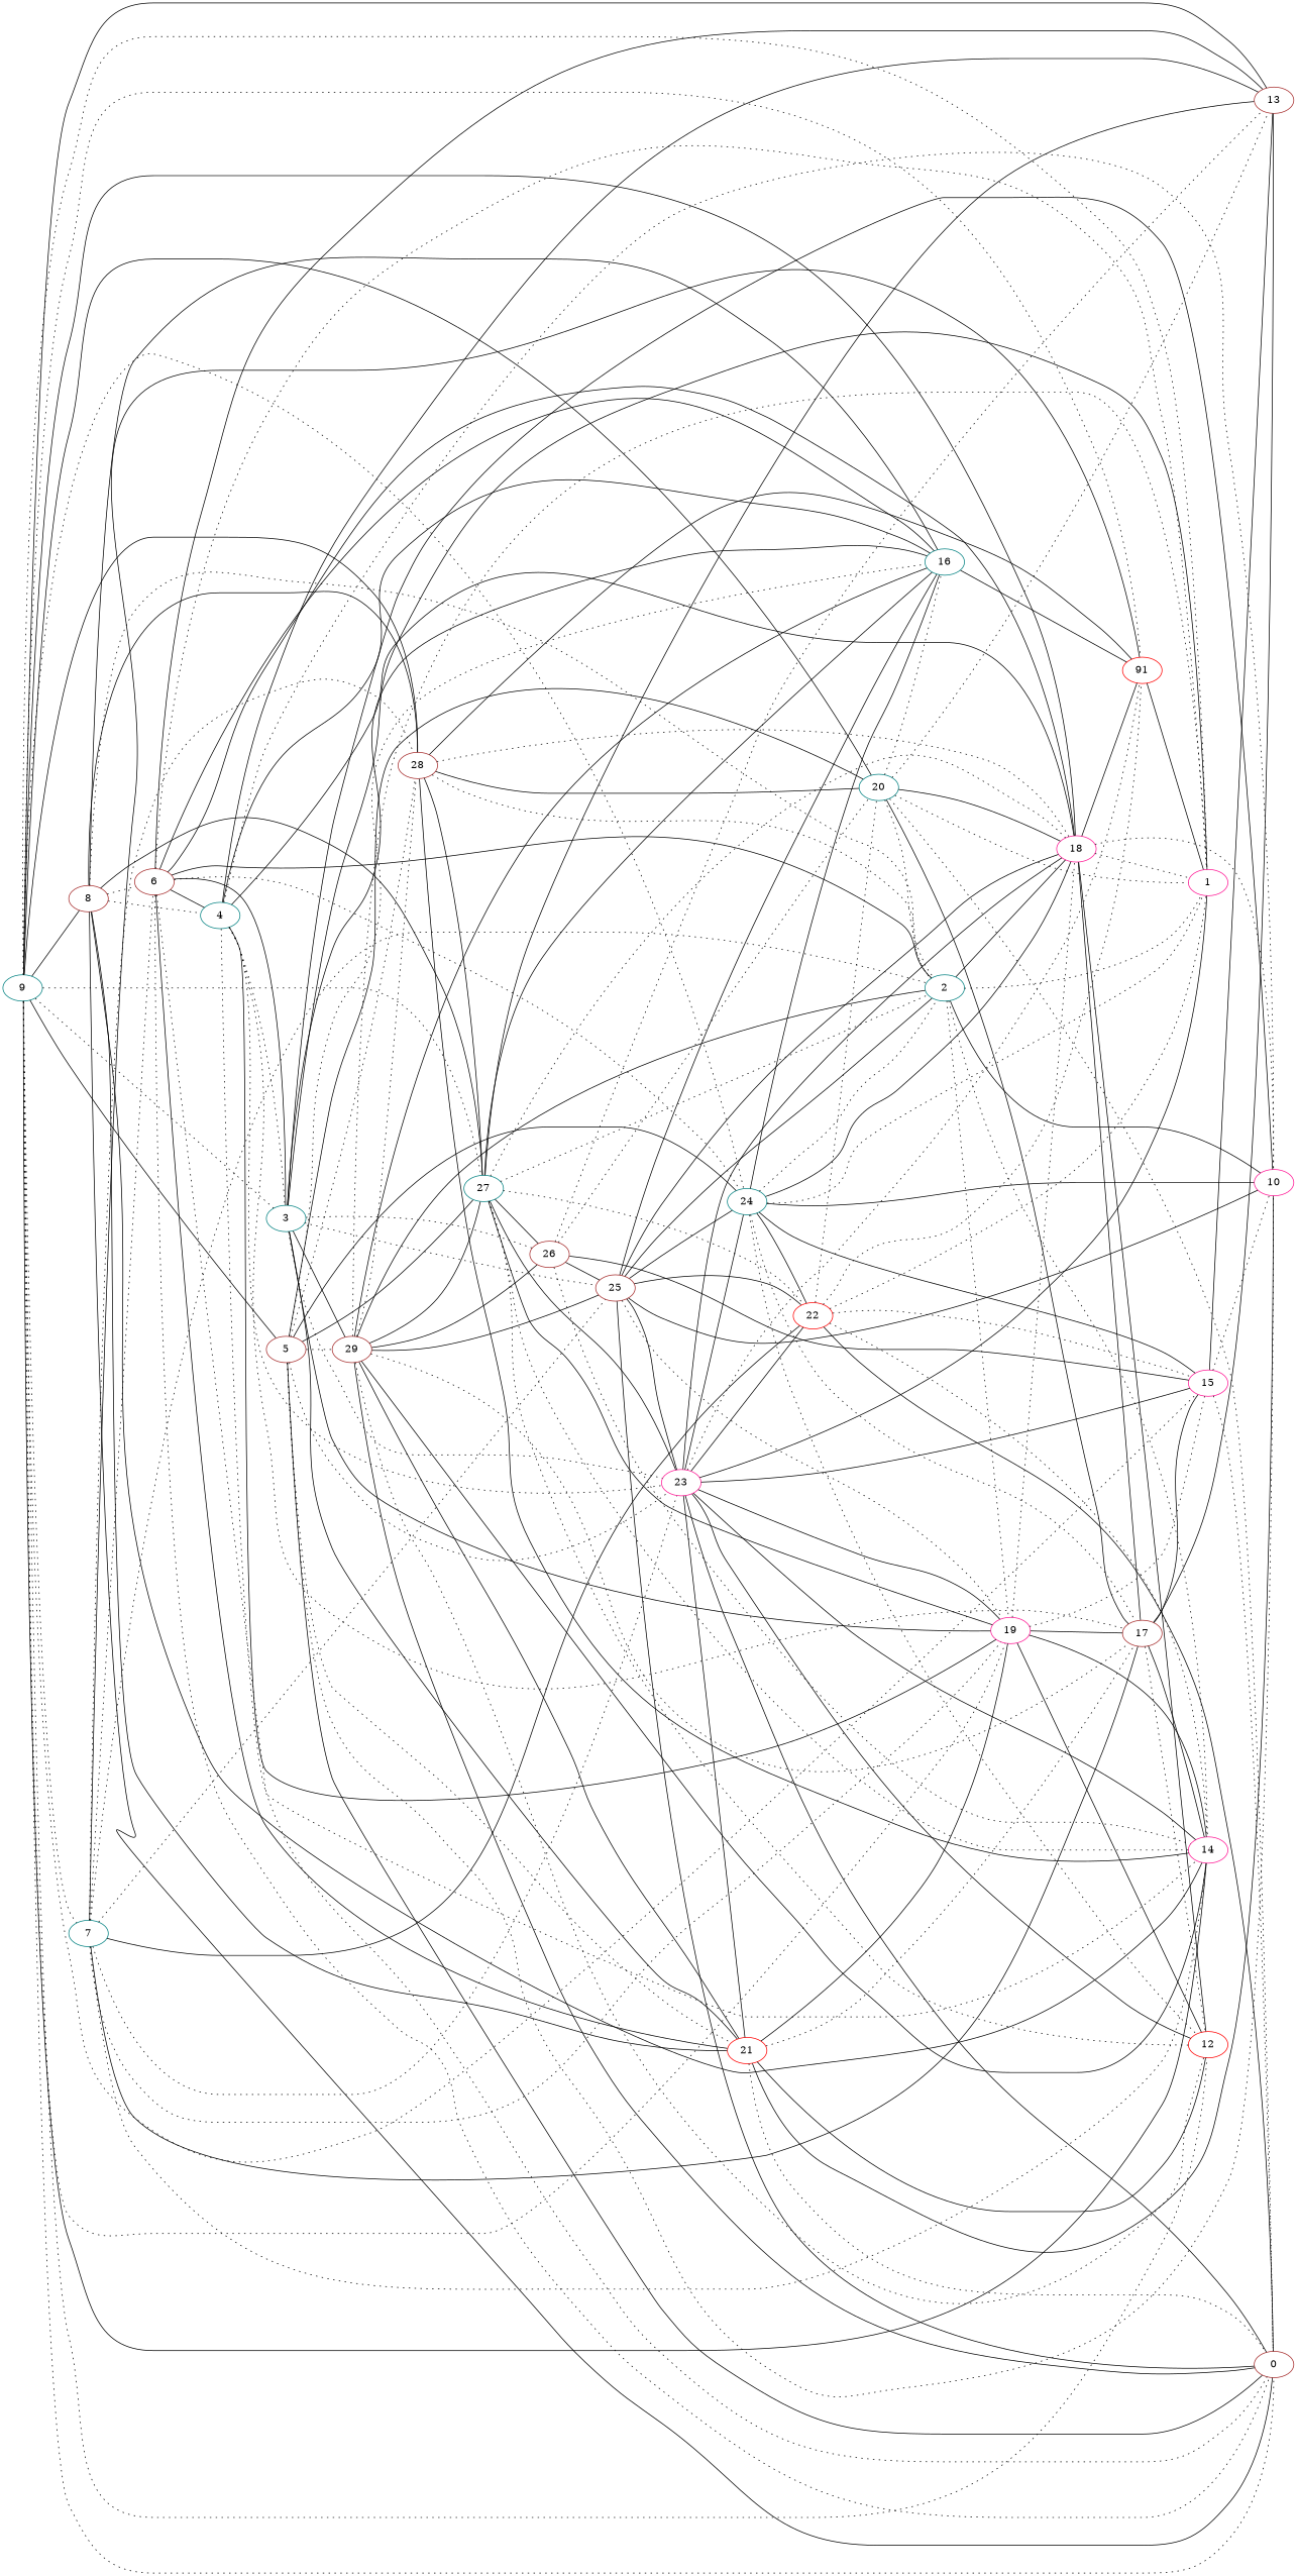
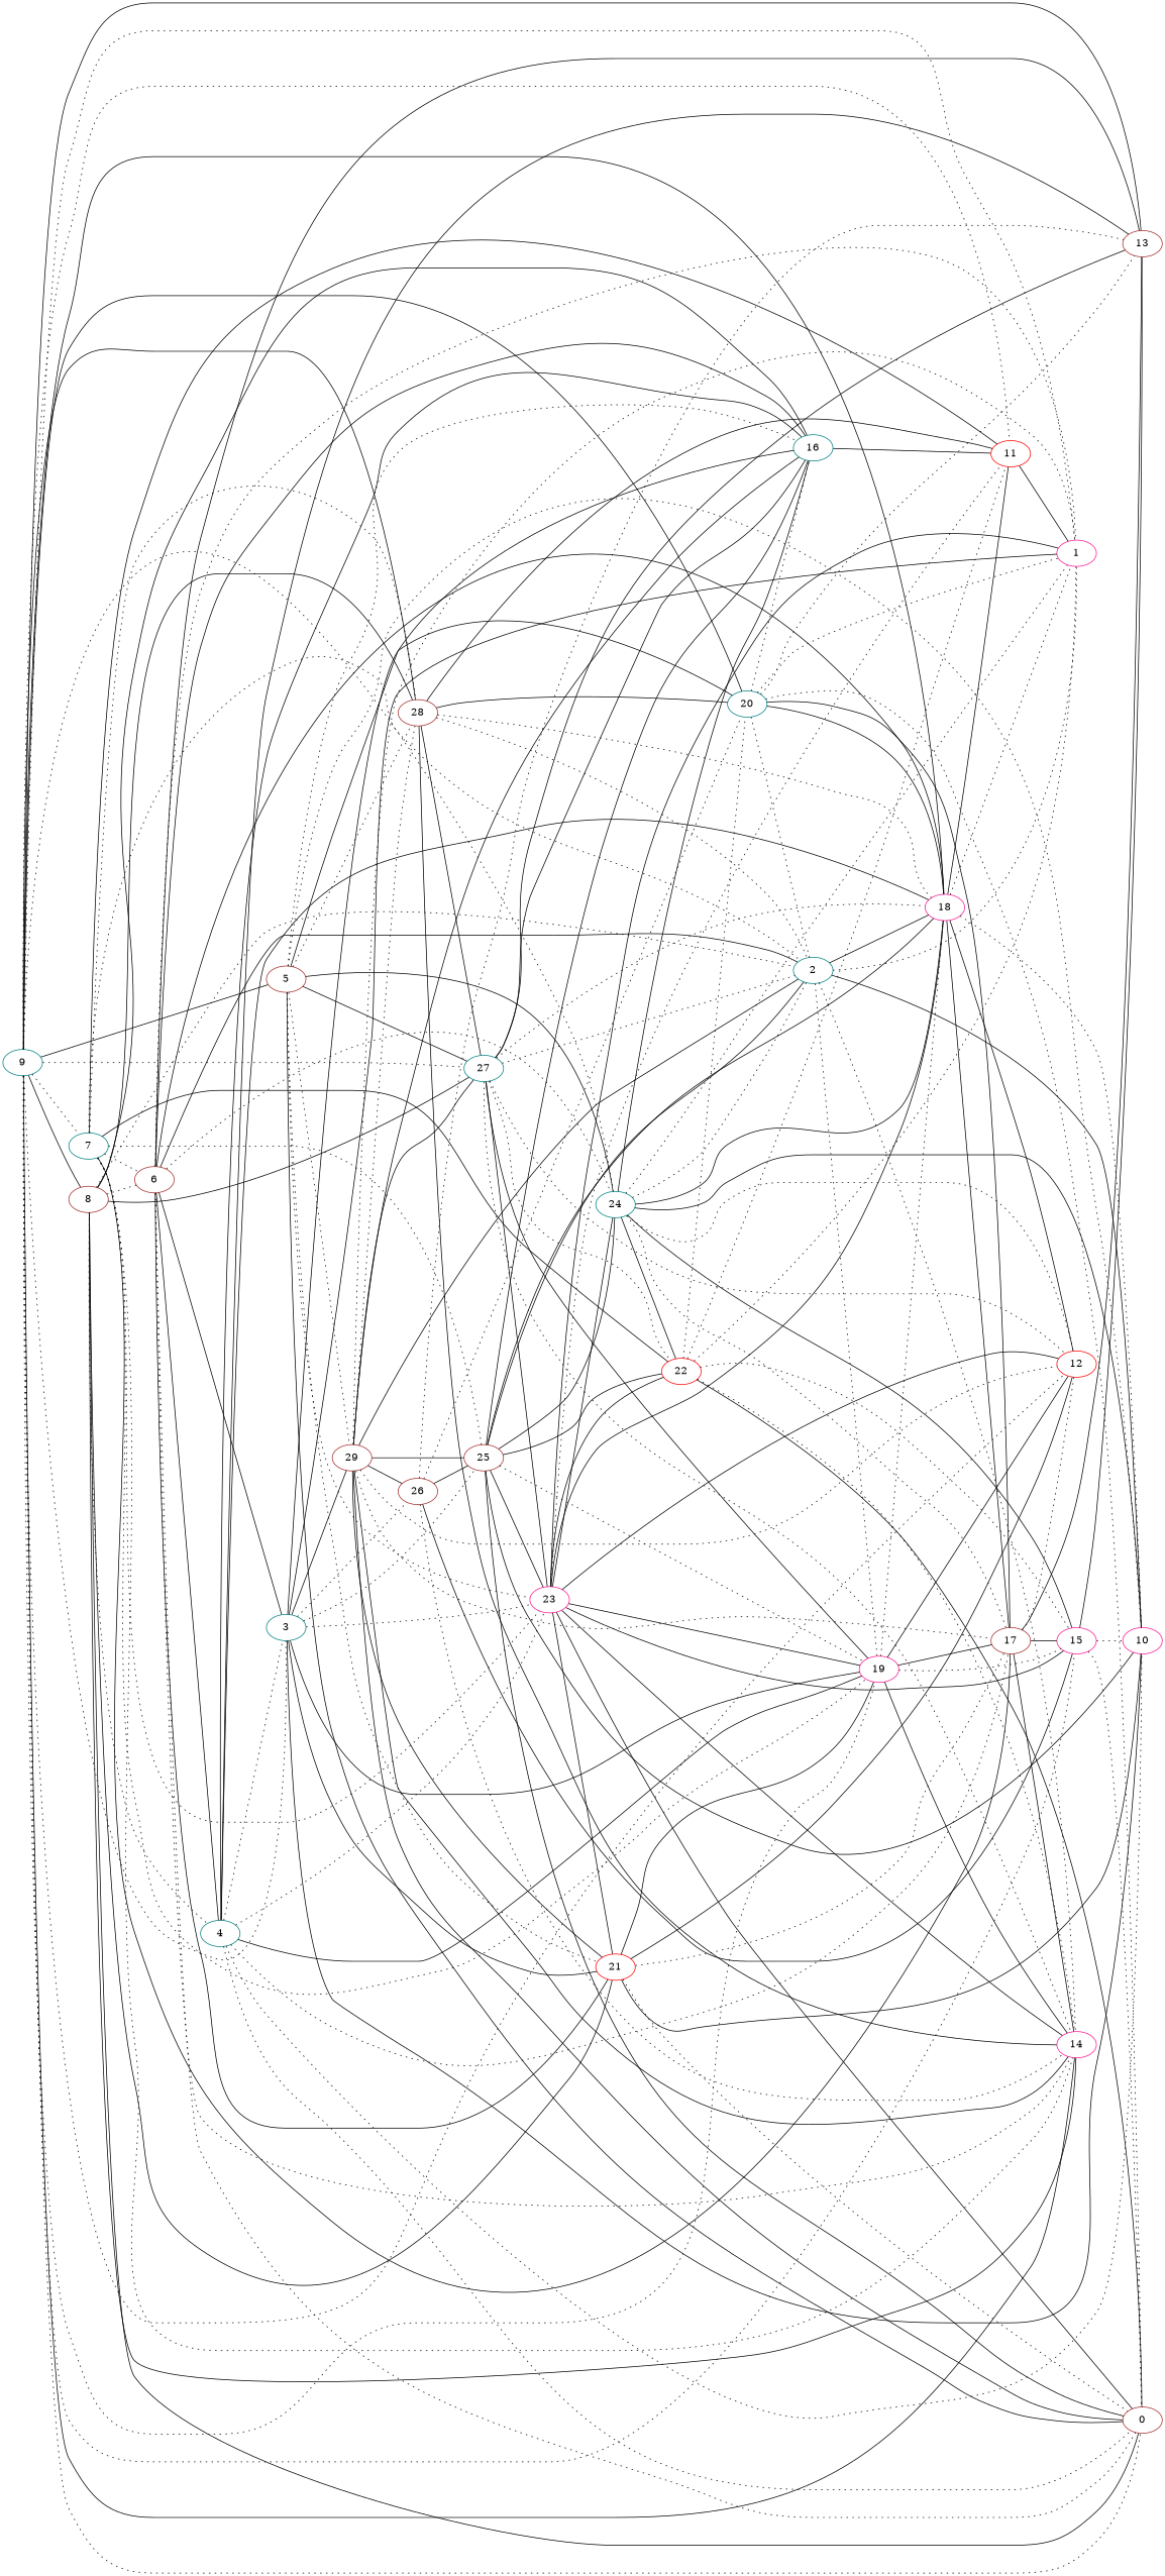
  digraph {
    rankdir=LR
    node [color=brown]
    edge [color=black dir=none style=solid]
    29
    14 [color=deeppink]
    28
    1 [color=deeppink]
    0
    21 [color=red]
    27 [color=teal]
    16 [color=teal]
    17
    26
    2 [color=teal]
    12 [color=red]
    25
-   11 [color=red label=91]
+   11 [color=red]
    20 [color=teal]
    18 [color=deeppink]
    10 [color=deeppink]
    19 [color=deeppink]
    13
    22 [color=red]
    15 [color=deeppink]
    9 [color=teal]
    7 [color=teal]
    3 [color=teal]
    5
    24 [color=teal]
    8
    23 [color=deeppink]
    6
    4 [color=teal]
    subgraph sub_1 {
      29
      14
      28
      1
      0
      21
      27
      16
      17
      26
      2
      12
      25
      11
      20
      18
      10
      19
      13
      22
      15
      9
      7
      3
      5
      24
      8
      23
      6
      4
    }
    29 -> 14
    29 -> 28 [style=dotted]
    29 -> 1 [style=dotted]
    29 -> 0
    29 -> 21
    29 -> 27
    29 -> 16
    29 -> 17 [style=dotted]
    29 -> 26
    29 -> 2
    29 -> 12 [style=dotted]
    29 -> 25
    28 -> 14
    28 -> 27
    28 -> 2 [style=dotted]
    28 -> 11
    28 -> 20
    28 -> 18 [style=dotted]
    21 -> 0 [style=dotted]
    21 -> 17 [style=dotted]
    21 -> 12
    21 -> 10
    21 -> 19
    27 -> 14 [style=dotted]
    27 -> 16
-   27 -> 26
    27 -> 2 [style=dotted]
    27 -> 12 [style=dotted]
    27 -> 18 [style=dotted]
    27 -> 19
    27 -> 13
    27 -> 22 [style=dotted]
    27 -> 23
    16 -> 11
    17 -> 14
    17 -> 12 [style=dotted]
    17 -> 13
    17 -> 15
    26 -> 14 [style=dotted]
    26 -> 25
    26 -> 20 [style=dotted]
    26 -> 13 [style=dotted]
    26 -> 15
    2 -> 14 [style=dotted]
    2 -> 1 [style=dotted]
    2 -> 18
    2 -> 10
    2 -> 19 [style=dotted]
    25 -> 0
    25 -> 16
    25 -> 2
    25 -> 18
    25 -> 10
    25 -> 19 [style=dotted]
    25 -> 22
    25 -> 24
    25 -> 23
    11 -> 1
    20 -> 1 [style=dotted]
    20 -> 0 [style=dotted]
    20 -> 16 [style=dotted]
    20 -> 17
    20 -> 2 [style=dotted]
    20 -> 18
    20 -> 13 [style=dotted]
    18 -> 1 [style=dotted]
    18 -> 17
    18 -> 12
    18 -> 11
    18 -> 10 [style=dotted]
    19 -> 14
    19 -> 17
    19 -> 12
    19 -> 18 [style=dotted]
    19 -> 15 [style=dotted]
    22 -> 14 [style=dotted]
    22 -> 1 [style=dotted]
    22 -> 0
    22 -> 11 [style=dotted]
    22 -> 20 [style=dotted]
    22 -> 15 [style=dotted]
    15 -> 0 [style=dotted]
    15 -> 10 [style=dotted]
    15 -> 13
    9 -> 14
    9 -> 28
    9 -> 1 [style=dotted]
    9 -> 0 [style=dotted]
    9 -> 27 [style=dotted]
    9 -> 12 [style=dotted]
    9 -> 11 [style=dotted]
    9 -> 20
    9 -> 18
    9 -> 19 [style=dotted]
    9 -> 13
    9 -> 15 [style=dotted]
    9 -> 7 [style=dotted]
    9 -> 3 [style=dotted]
    9 -> 5
    9 -> 24 [style=dotted]
    9 -> 8
    7 -> 14 [style=dotted]
    7 -> 28 [style=dotted]
    7 -> 17
    7 -> 2 [style=dotted]
    7 -> 25 [style=dotted]
    7 -> 11
    7 -> 19 [style=dotted]
    7 -> 22
    7 -> 23 [style=dotted]
    7 -> 6 [style=dotted]
    3 -> 29
    3 -> 1
    3 -> 21
    3 -> 16
    3 -> 26 [style=dotted]
    3 -> 25 [style=dotted]
    3 -> 10
    3 -> 19
    3 -> 23 [style=dotted]
    5 -> 29 [style=dotted]
    5 -> 28 [style=dotted]
    5 -> 0
    5 -> 21 [style=dotted]
    5 -> 27
    5 -> 16 [style=dotted]
    5 -> 20
    5 -> 10 [style=dotted]
    5 -> 24
    5 -> 23 [style=dotted]
    24 -> 1 [style=dotted]
    24 -> 16
    24 -> 17 [style=dotted]
    24 -> 2 [style=dotted]
    24 -> 12 [style=dotted]
    24 -> 18
    24 -> 10
    24 -> 22
    24 -> 15
    8 -> 14
    8 -> 28
    8 -> 0
    8 -> 21
    8 -> 27
    8 -> 16
    8 -> 2 [style=dotted]
    8 -> 6 [style=dotted]
    8 -> 4 [style=dotted]
    23 -> 14
    23 -> 1
    23 -> 0
    23 -> 21
    23 -> 12
    23 -> 11 [style=dotted]
    23 -> 18
    23 -> 19
    23 -> 22
    23 -> 15
    23 -> 24
    6 -> 14 [style=dotted]
    6 -> 1 [style=dotted]
    6 -> 0 [style=dotted]
    6 -> 21
    6 -> 16
    6 -> 2
    6 -> 18
    6 -> 13
    6 -> 3
    6 -> 24 [style=dotted]
    6 -> 4
    4 -> 0 [style=dotted]
    4 -> 16
    4 -> 17 [style=dotted]
    4 -> 18
    4 -> 10 [style=dotted]
    4 -> 19
    4 -> 13
    4 -> 3 [style=dotted]
    4 -> 23 [style=dotted]
  }
